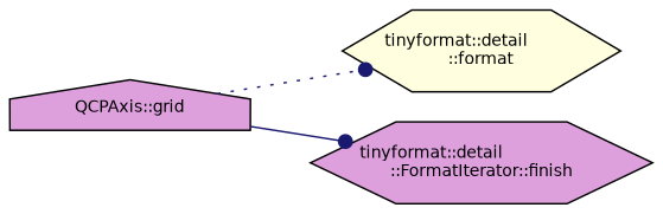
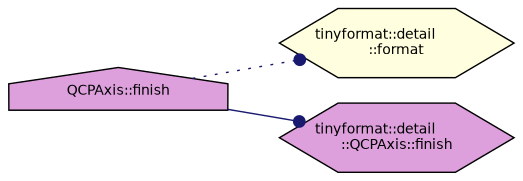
  digraph {
    rankdir=LR
    node [color=black fillcolor=plum fontname=Helvetica fontsize=10 shape=hexagon style=filled]
    edge [arrowhead=dot color=midnightblue fontname=Helvetica fontsize=10 labelfontname=Helvetica labelfontsize=10]
-   n1 [fontcolor=black height=0.2 label="QCPAxis::grid" shape=house width=0.4]
+   n1 [fontcolor=black height=0.2 label="QCPAxis::finish" shape=house width=0.4]
    n2 [fillcolor=lightyellow height=0.2 label="tinyformat::detail\l::format" width=0.4]
-   n3 [height=0.2 label="tinyformat::detail\l::FormatIterator::finish" width=0.4]
+   n3 [height=0.2 label="tinyformat::detail\l::QCPAxis::finish" width=0.4]
    n1 -> n2 [style=dotted]
    n1 -> n3 [style=solid]
  }
